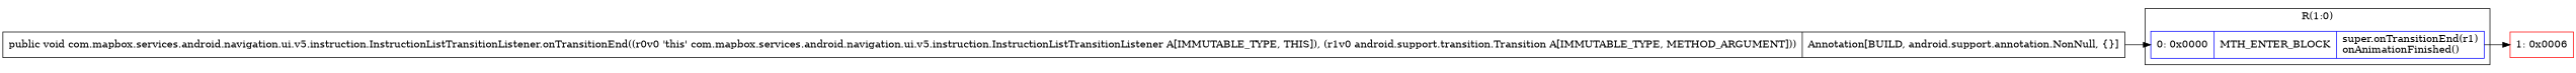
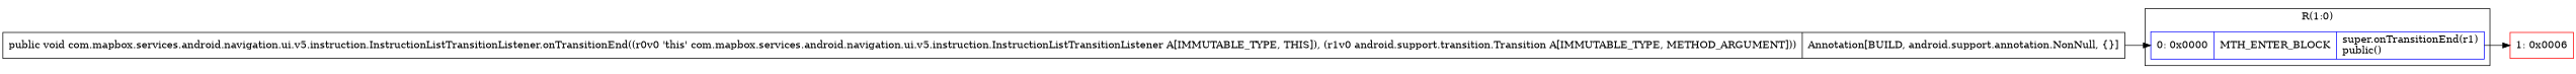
  digraph {
    rankdir=LR
    node [shape=record]
-   n1 [color=blue label="{0\:\ 0x0000|MTH_ENTER_BLOCK\l|super.onTransitionEnd(r1)\lonAnimationFinished()\l}"]
+   n1 [color=blue label="{0\:\ 0x0000|MTH_ENTER_BLOCK\l|super.onTransitionEnd(r1)\lpublic()\l}"]
    n2 [color=red label="{1\:\ 0x0006}"]
    n3 [label="{public void com.mapbox.services.android.navigation.ui.v5.instruction.InstructionListTransitionListener.onTransitionEnd((r0v0 'this' com.mapbox.services.android.navigation.ui.v5.instruction.InstructionListTransitionListener A[IMMUTABLE_TYPE, THIS]), (r1v0 android.support.transition.Transition A[IMMUTABLE_TYPE, METHOD_ARGUMENT]))  | Annotation[BUILD, android.support.annotation.NonNull, \{\}]\l}"]
    subgraph cluster_1 {
      label="R(1:0)"
      n1
    }
    n1 -> n2
    n3 -> n1
  }
